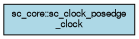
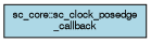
  digraph {
    rankdir=LR
-   n1 [color=black fillcolor=lightblue fontname=FreeSans fontsize=10 height=0.2 label="sc_core::sc_clock_posedge\l_clock" shape=record style=filled width=0.4]
+   n1 [color=black fillcolor=lightblue fontname=FreeSans fontsize=10 height=0.2 label="sc_core::sc_clock_posedge\l_callback" shape=record style=filled width=0.4]
  }
